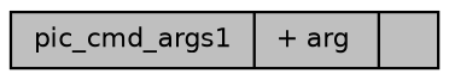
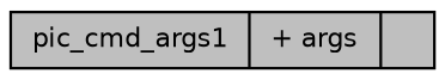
  digraph {
    rankdir=LR
-   n1 [color=black fillcolor=grey75 fontcolor=black fontname=Helvetica fontsize=10 height=0.2 label="{pic_cmd_args1\n|+ arg\l|}" shape=record style=filled width=0.4]
+   n1 [color=black fillcolor=grey75 fontcolor=black fontname=Helvetica fontsize=10 height=0.2 label="{pic_cmd_args1\n|+ args\l|}" shape=record style=filled width=0.4]
  }
